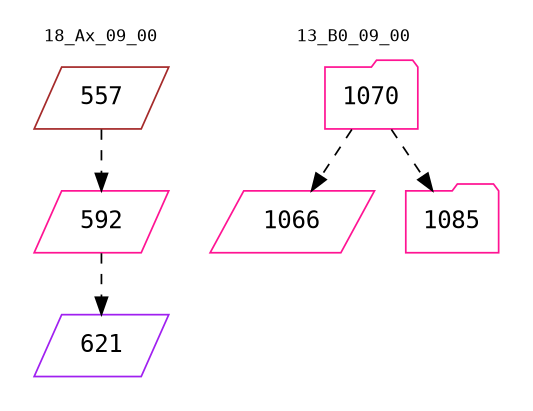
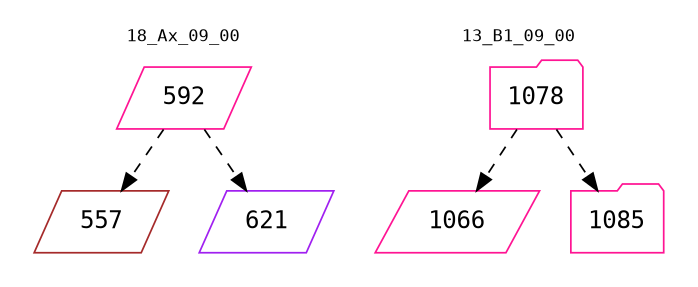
  digraph {
    fontname="DejaVu Sans Mono"
    node [color=deeppink fontname="DejaVu Sans Mono" shape=parallelogram]
    edge [color=black fontname="DejaVu Sans Mono" style=dashed]
    n1 [label=592]
    n2 [color=brown label=557]
    n3 [color=purple label=621]
-   n4 [label=1070 shape=folder]
+   n4 [label=1078 shape=folder]
    n5 [label=1066]
    n6 [label=1085 shape=folder]
    subgraph cluster_1 {
      color=white
      fontsize=10
      label="18_Ax_09_00"
      n1
      n2
      n3
    }
    subgraph cluster_2 {
      color=white
      fontsize=10
-     label="13_B0_09_00"
+     label="13_B1_09_00"
      n4
      n5
      n6
    }
-   n2 -> n1
+   n1 -> n2
    n1 -> n3
    n4 -> n5
    n4 -> n6
  }
